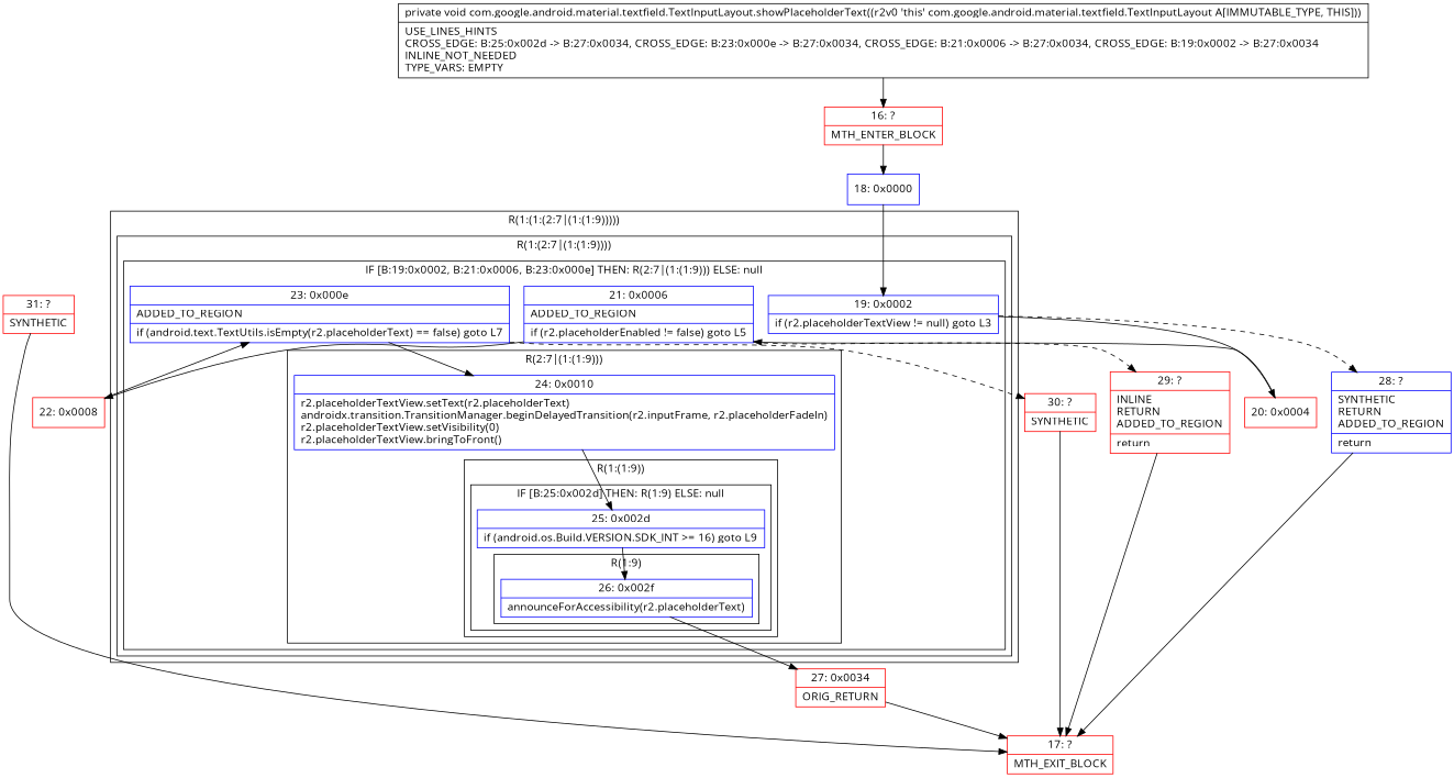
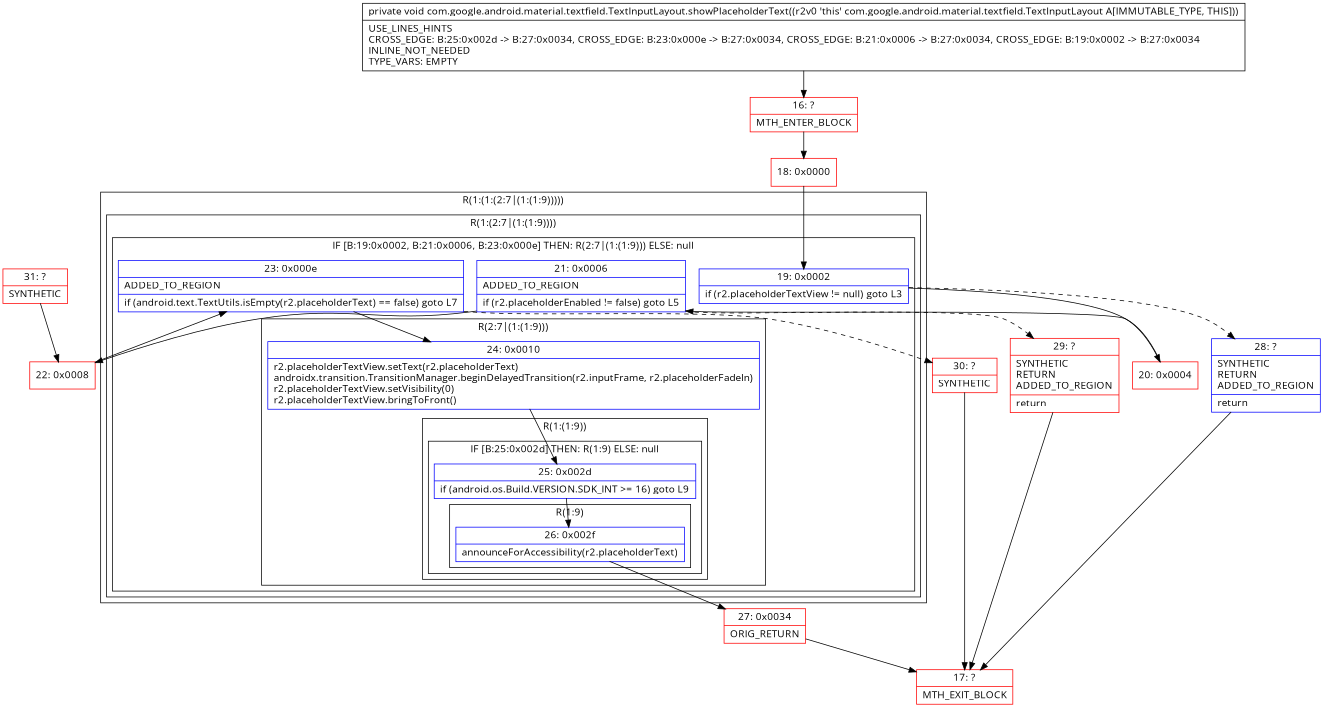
  digraph {
    fontname="Open Sans"
    node [color=red fontname="Open Sans" shape=record]
    edge [fontname="Open Sans"]
    n1 [color=blue label="{26\:\ 0x002f|announceForAccessibility(r2.placeholderText)\l}"]
    n2 [color=blue label="{25\:\ 0x002d|if (android.os.Build.VERSION.SDK_INT \>= 16) goto L9\l}"]
    n3 [color=blue label="{24\:\ 0x0010|r2.placeholderTextView.setText(r2.placeholderText)\landroidx.transition.TransitionManager.beginDelayedTransition(r2.inputFrame, r2.placeholderFadeIn)\lr2.placeholderTextView.setVisibility(0)\lr2.placeholderTextView.bringToFront()\l}"]
    n4 [color=blue label="{19\:\ 0x0002|if (r2.placeholderTextView != null) goto L3\l}"]
    n5 [color=blue label="{21\:\ 0x0006|ADDED_TO_REGION\l|if (r2.placeholderEnabled != false) goto L5\l}"]
    n6 [color=blue label="{23\:\ 0x000e|ADDED_TO_REGION\l|if (android.text.TextUtils.isEmpty(r2.placeholderText) == false) goto L7\l}"]
    n7 [label="{27\:\ 0x0034|ORIG_RETURN\l}"]
    n8 [label="{20\:\ 0x0004}"]
    n9 [color=blue label="{28\:\ ?|SYNTHETIC\lRETURN\lADDED_TO_REGION\l|return\l}"]
    n10 [label="{22\:\ 0x0008}"]
-   n11 [label="{29\:\ ?|INLINE\lRETURN\lADDED_TO_REGION\l|return\l}"]
+   n11 [label="{29\:\ ?|SYNTHETIC\lRETURN\lADDED_TO_REGION\l|return\l}"]
    n12 [label="{30\:\ ?|SYNTHETIC\l}"]
    n13 [label="{17\:\ ?|MTH_EXIT_BLOCK\l}"]
    n14 [label="{31\:\ ?|SYNTHETIC\l}"]
    n15 [label="{16\:\ ?|MTH_ENTER_BLOCK\l}"]
-   n16 [color=blue label="{18\:\ 0x0000}"]
+   n16 [label="{18\:\ 0x0000}"]
    n17 [label="{private void com.google.android.material.textfield.TextInputLayout.showPlaceholderText((r2v0 'this' com.google.android.material.textfield.TextInputLayout A[IMMUTABLE_TYPE, THIS]))  | USE_LINES_HINTS\lCROSS_EDGE: B:25:0x002d \-\> B:27:0x0034, CROSS_EDGE: B:23:0x000e \-\> B:27:0x0034, CROSS_EDGE: B:21:0x0006 \-\> B:27:0x0034, CROSS_EDGE: B:19:0x0002 \-\> B:27:0x0034\lINLINE_NOT_NEEDED\lTYPE_VARS: EMPTY\l}" color=""]
    subgraph cluster_1 {
      label="R(1:(1:(2:7|(1:(1:9)))))"
      subgraph cluster_2 {
        label="R(1:(2:7|(1:(1:9))))"
        subgraph cluster_3 {
          label="IF [B:19:0x0002, B:21:0x0006, B:23:0x000e] THEN: R(2:7|(1:(1:9))) ELSE: null"
          n4
          n5
          n6
          subgraph cluster_4 {
            label="R(2:7|(1:(1:9)))"
            n3
            subgraph cluster_5 {
              label="R(1:(1:9))"
              subgraph cluster_6 {
                label="IF [B:25:0x002d] THEN: R(1:9) ELSE: null"
                n2
                subgraph cluster_7 {
                  label="R(1:9)"
                  n1
                }
              }
            }
          }
        }
      }
    }
    n1 -> n7
    n2 -> n1
    n3 -> n2
    n4 -> n8
    n4 -> n9 [style=dashed]
    n5 -> n10
    n5 -> n11 [style=dashed]
    n6 -> n3
    n6 -> n12 [style=dashed]
    n7 -> n13
    n8 -> n5
    n9 -> n13
    n10 -> n6
    n11 -> n13
    n12 -> n13
-   n14 -> n13
+   n14 -> n10
    n15 -> n16
    n16 -> n4
    n17 -> n15
  }
